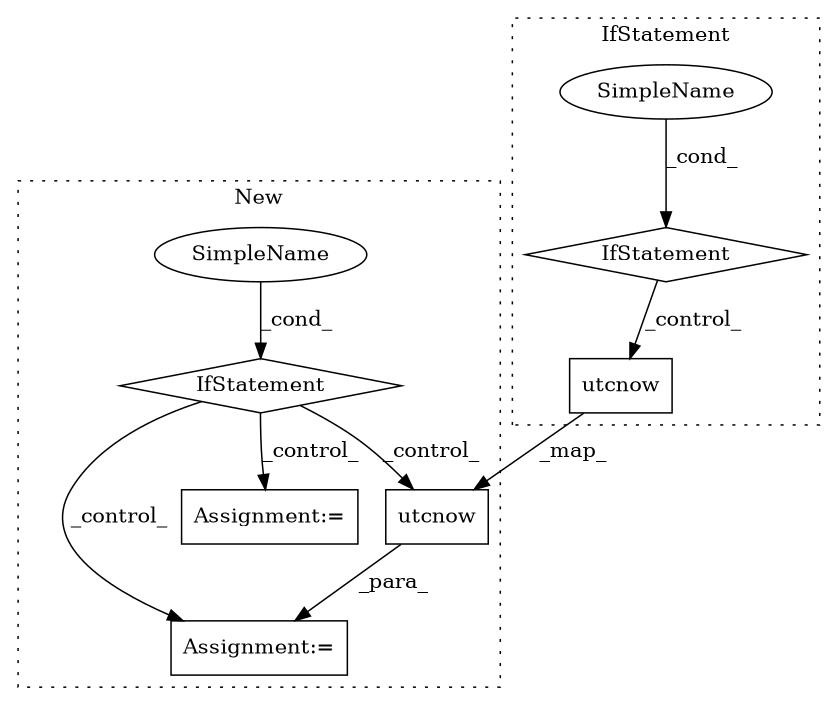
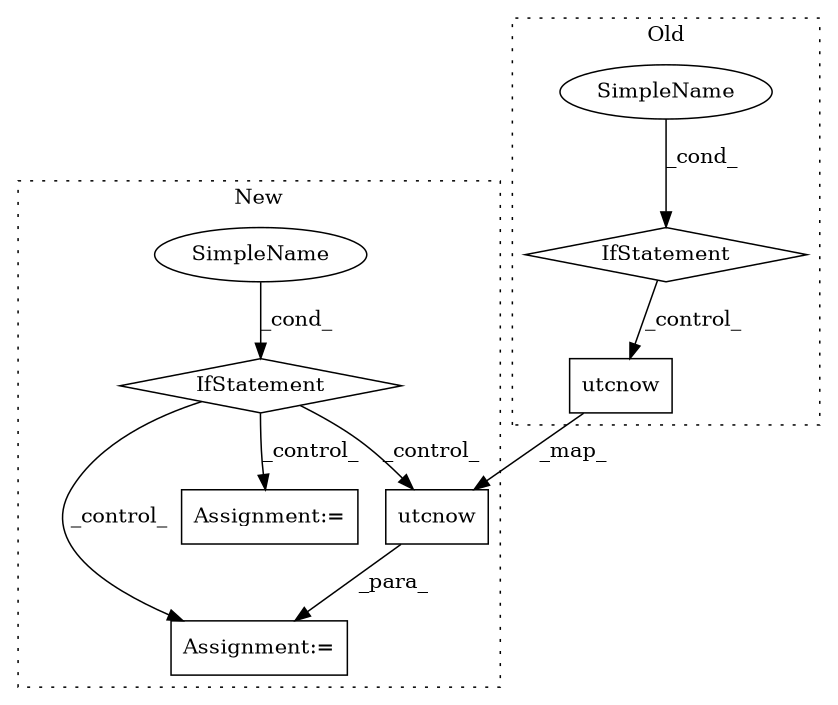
  digraph {
    node [a=32 shape=box]
    n1 [l=8 label=utcnow s=2678]
    n2 [a=7 l=1 label="Assignment:=" s=2655]
    n3 [a=42 label=SimpleName shape=ellipse]
    n4 [a=25 l="4,2" label=IfStatement s="2520,2573" shape=diamond]
    n5 [a=7 l=1 label="Assignment:=" s=2612]
    n6 [l=8 label=utcnow s=2912]
    n7 [a=25 l="4,2" label=IfStatement s="2374,2436" shape=diamond]
    n8 [a=42 label=SimpleName shape=ellipse]
    subgraph cluster_1 {
      label=New
      style=dotted
      n1
      n2
      n3
      n4
      n5
    }
    subgraph cluster_2 {
-     label=IfStatement
+     label=Old
      style=dotted
      n6
      n7
      n8
    }
    n1 -> n2 [label=_para_]
    n3 -> n4 [label=_cond_]
    n4 -> n1 [label=_control_]
    n4 -> n2 [label=_control_]
    n4 -> n5 [label=_control_]
    n6 -> n1 [label=_map_]
    n7 -> n6 [label=_control_]
    n8 -> n7 [label=_cond_]
  }
